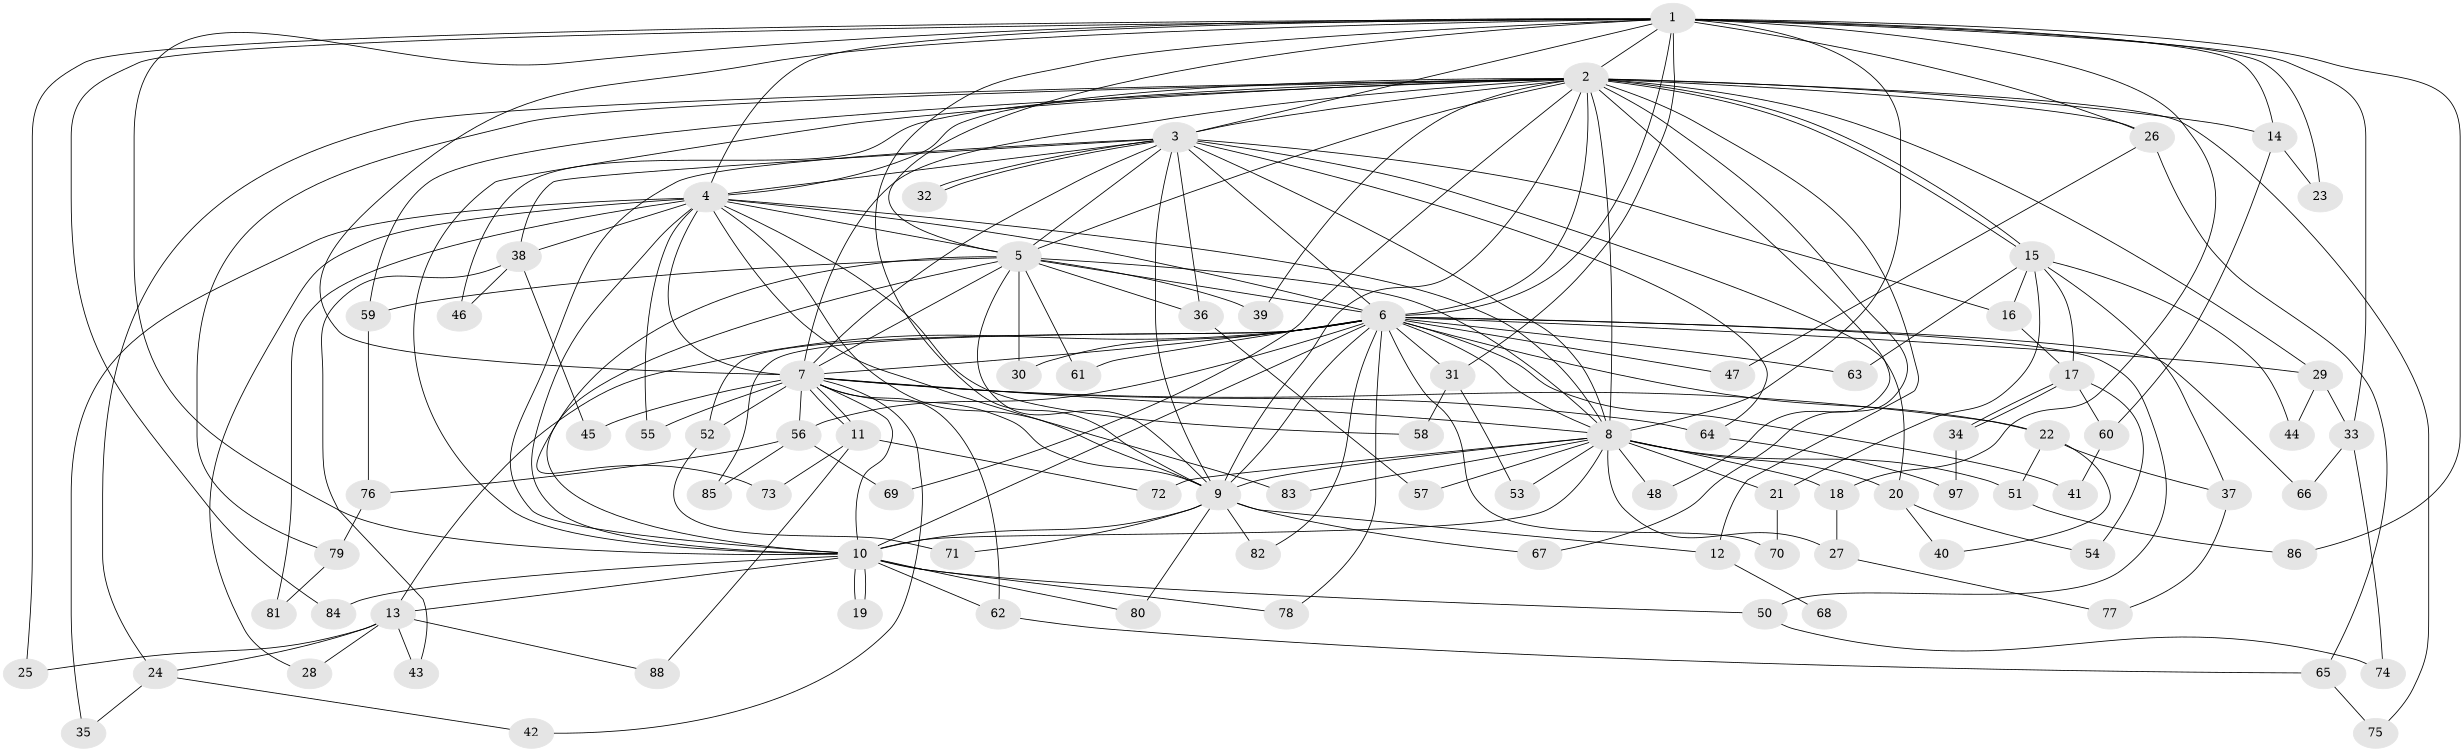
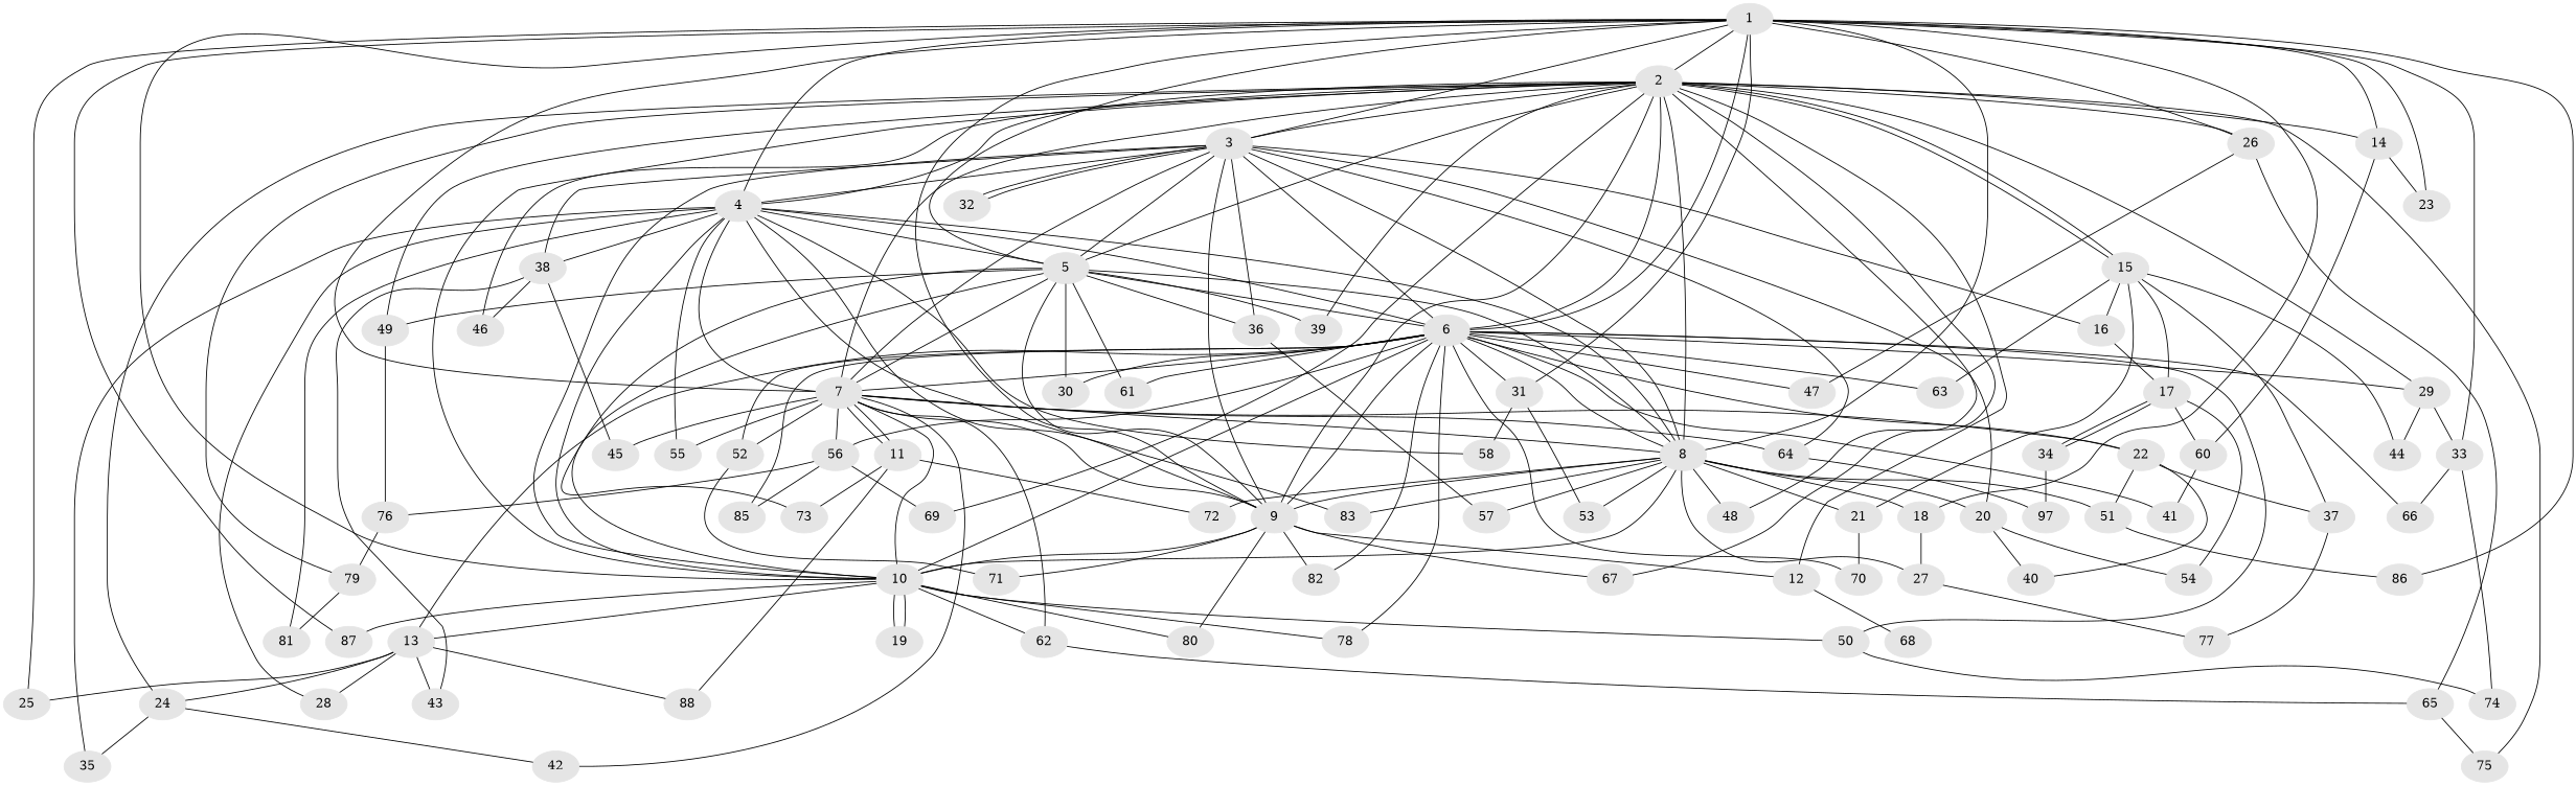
  graph {
    node [color=gray90 style=filled]
    1
    2
    3
    4
    5
    6
    7
    8
    9
    10
    14
    18
    23
    25
    26
    31
    33
-   84
+   84 [label=87]
    86
    12
    15
    24
    29
    39
    46
    48
-   59
+   59 [label=49]
    67
    69
    75
    79
    16
    20
    32
    36
    38
    64
    28
    35
    55
    58
    81
    83
    30
    61
    73
    13
    22
    41
    47
    50
    52
    56
    63
    66
    70
    78
    82
    85
    11
    42
    45
    62
    21
    27
    51
    53
    57
    72
    71
    80
    19
    60
    65
    74
    68
    17
    37
    44
    76
    54
    40
    43
    n84 [label=97]
    88
    77
    34
    1 -- 2
    1 -- 3
    1 -- 4
    1 -- 5
    1 -- 6
    1 -- 7
    1 -- 8
    1 -- 9
    1 -- 10
    1 -- 14
    1 -- 18
    1 -- 23
    1 -- 25
    1 -- 26
    1 -- 31
    1 -- 33
    1 -- 84
    1 -- 86
    2 -- 3
    2 -- 4
    2 -- 5
    2 -- 6
    2 -- 7
    2 -- 8
    2 -- 9
    2 -- 10
    2 -- 14
    2 -- 26
    2 -- 12
    2 -- 15
    2 -- 15
    2 -- 24
    2 -- 29
    2 -- 39
    2 -- 46
    2 -- 48
    2 -- 59
    2 -- 67
    2 -- 69
    2 -- 75
    2 -- 79
    3 -- 4
    3 -- 5
    3 -- 6
    3 -- 7
    3 -- 8
    3 -- 9
    3 -- 10
    3 -- 16
    3 -- 20
    3 -- 32
    3 -- 32
    3 -- 36
    3 -- 38
    3 -- 64
    4 -- 5
    4 -- 6
    4 -- 7
    4 -- 8
    4 -- 9
    4 -- 10
    4 -- 38
    4 -- 28
    4 -- 35
    4 -- 55
    4 -- 58
    4 -- 81
    4 -- 83
    5 -- 6
    5 -- 7
    5 -- 8
    5 -- 9
    5 -- 10
    5 -- 39
    5 -- 59
    5 -- 36
    5 -- 30
    5 -- 61
    5 -- 73
    6 -- 7
    6 -- 8
    6 -- 9
    6 -- 10
    6 -- 31
    6 -- 29
    6 -- 30
    6 -- 61
    6 -- 13
    6 -- 22
    6 -- 41
    6 -- 47
    6 -- 50
    6 -- 52
    6 -- 56
    6 -- 63
    6 -- 66
    6 -- 70
    6 -- 78
    6 -- 82
    6 -- 85
    7 -- 8
    7 -- 9
    7 -- 10
    7 -- 64
    7 -- 55
    7 -- 22
    7 -- 52
    7 -- 56
    7 -- 11
    7 -- 11
    7 -- 42
    7 -- 45
    7 -- 62
    8 -- 9
    8 -- 10
    8 -- 18
    8 -- 48
    8 -- 20
    8 -- 83
    8 -- 21
    8 -- 27
    8 -- 51
    8 -- 53
    8 -- 57
    8 -- 72
    9 -- 10
    9 -- 12
    9 -- 67
    9 -- 82
    9 -- 71
    9 -- 80
    10 -- 84
    10 -- 13
    10 -- 50
    10 -- 78
    10 -- 62
    10 -- 80
    10 -- 19
    10 -- 19
    14 -- 23
    14 -- 60
    18 -- 27
    26 -- 47
    26 -- 65
    31 -- 58
    31 -- 53
    33 -- 66
    33 -- 74
    12 -- 68
    15 -- 16
    15 -- 63
    15 -- 21
    15 -- 17
    15 -- 37
    15 -- 44
    24 -- 35
    24 -- 42
    29 -- 33
    29 -- 44
    59 -- 76
    79 -- 81
    16 -- 17
    20 -- 54
    20 -- 40
    36 -- 57
    38 -- 46
    38 -- 45
    38 -- 43
    64 -- n84
    13 -- 25
    13 -- 24
    13 -- 28
    13 -- 43
    13 -- 88
    22 -- 51
    22 -- 37
    22 -- 40
    50 -- 74
    52 -- 71
    56 -- 69
    56 -- 85
    56 -- 76
    11 -- 73
    11 -- 72
    11 -- 88
    62 -- 65
    21 -- 70
    27 -- 77
    51 -- 86
    60 -- 41
    65 -- 75
    17 -- 60
    17 -- 54
    17 -- 34
    17 -- 34
    37 -- 77
    76 -- 79
    34 -- n84
  }
